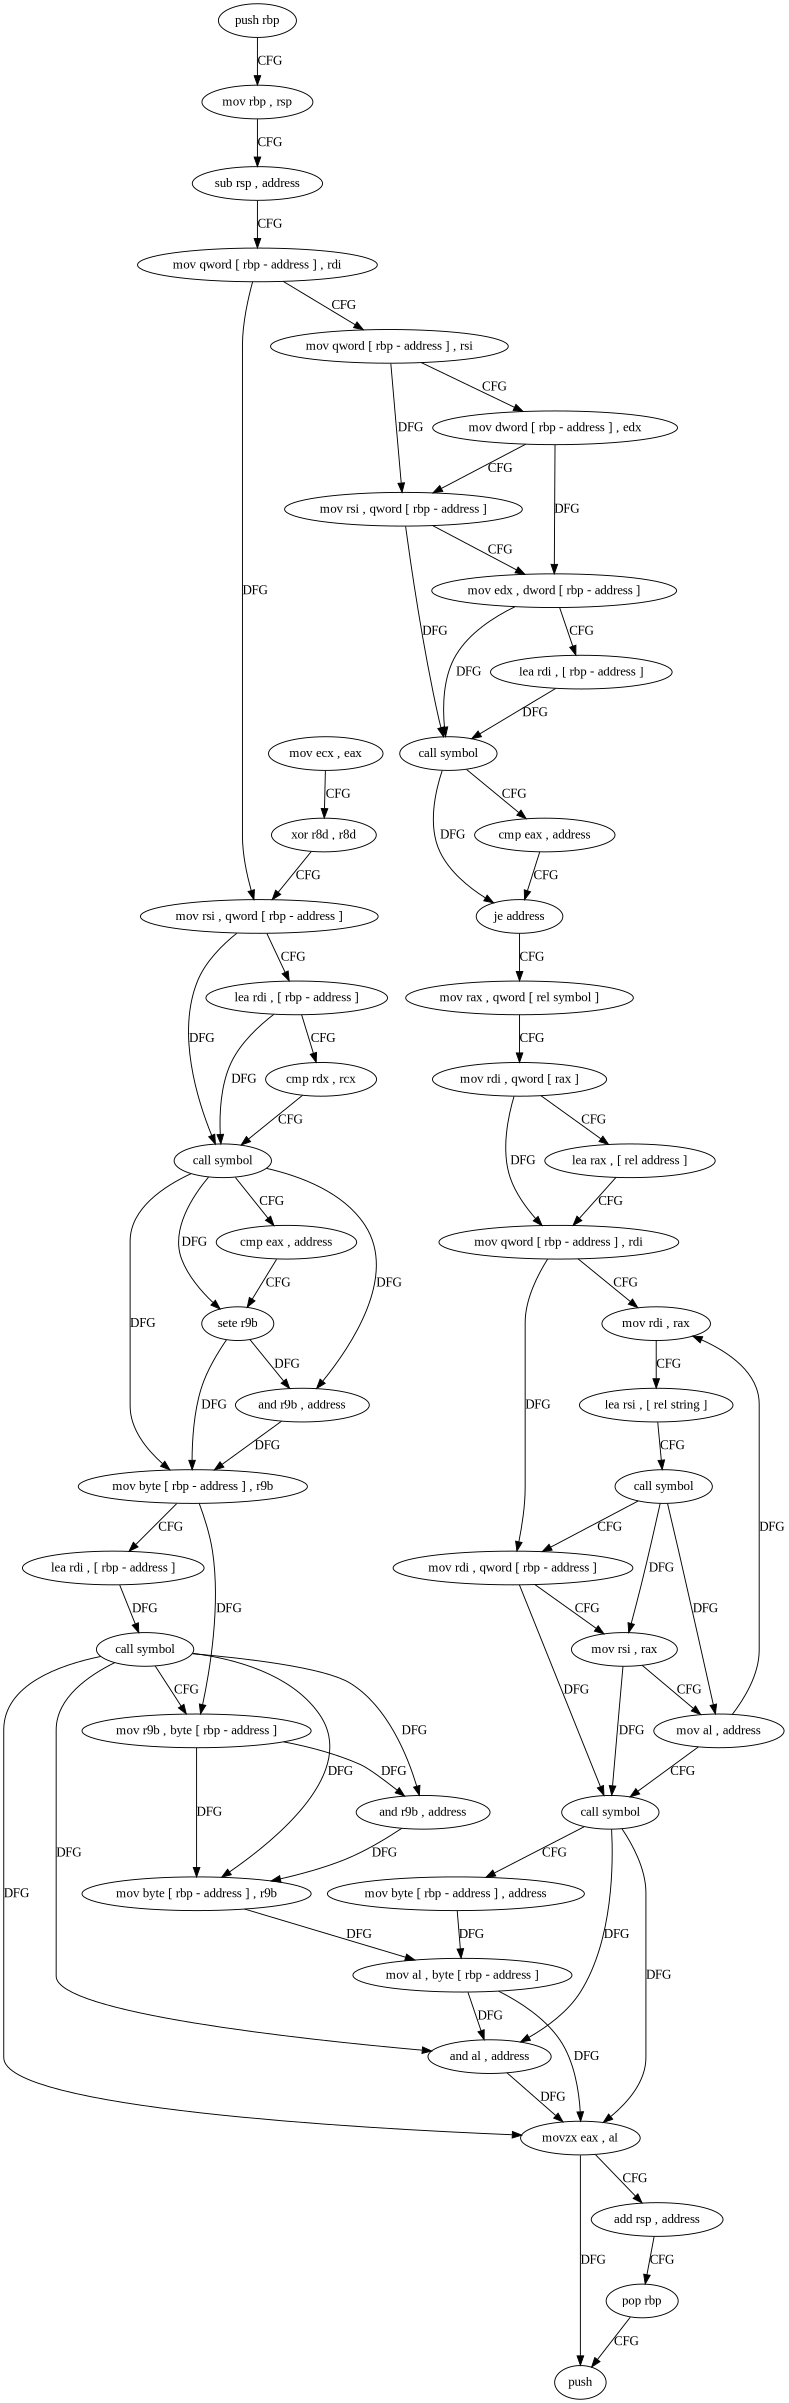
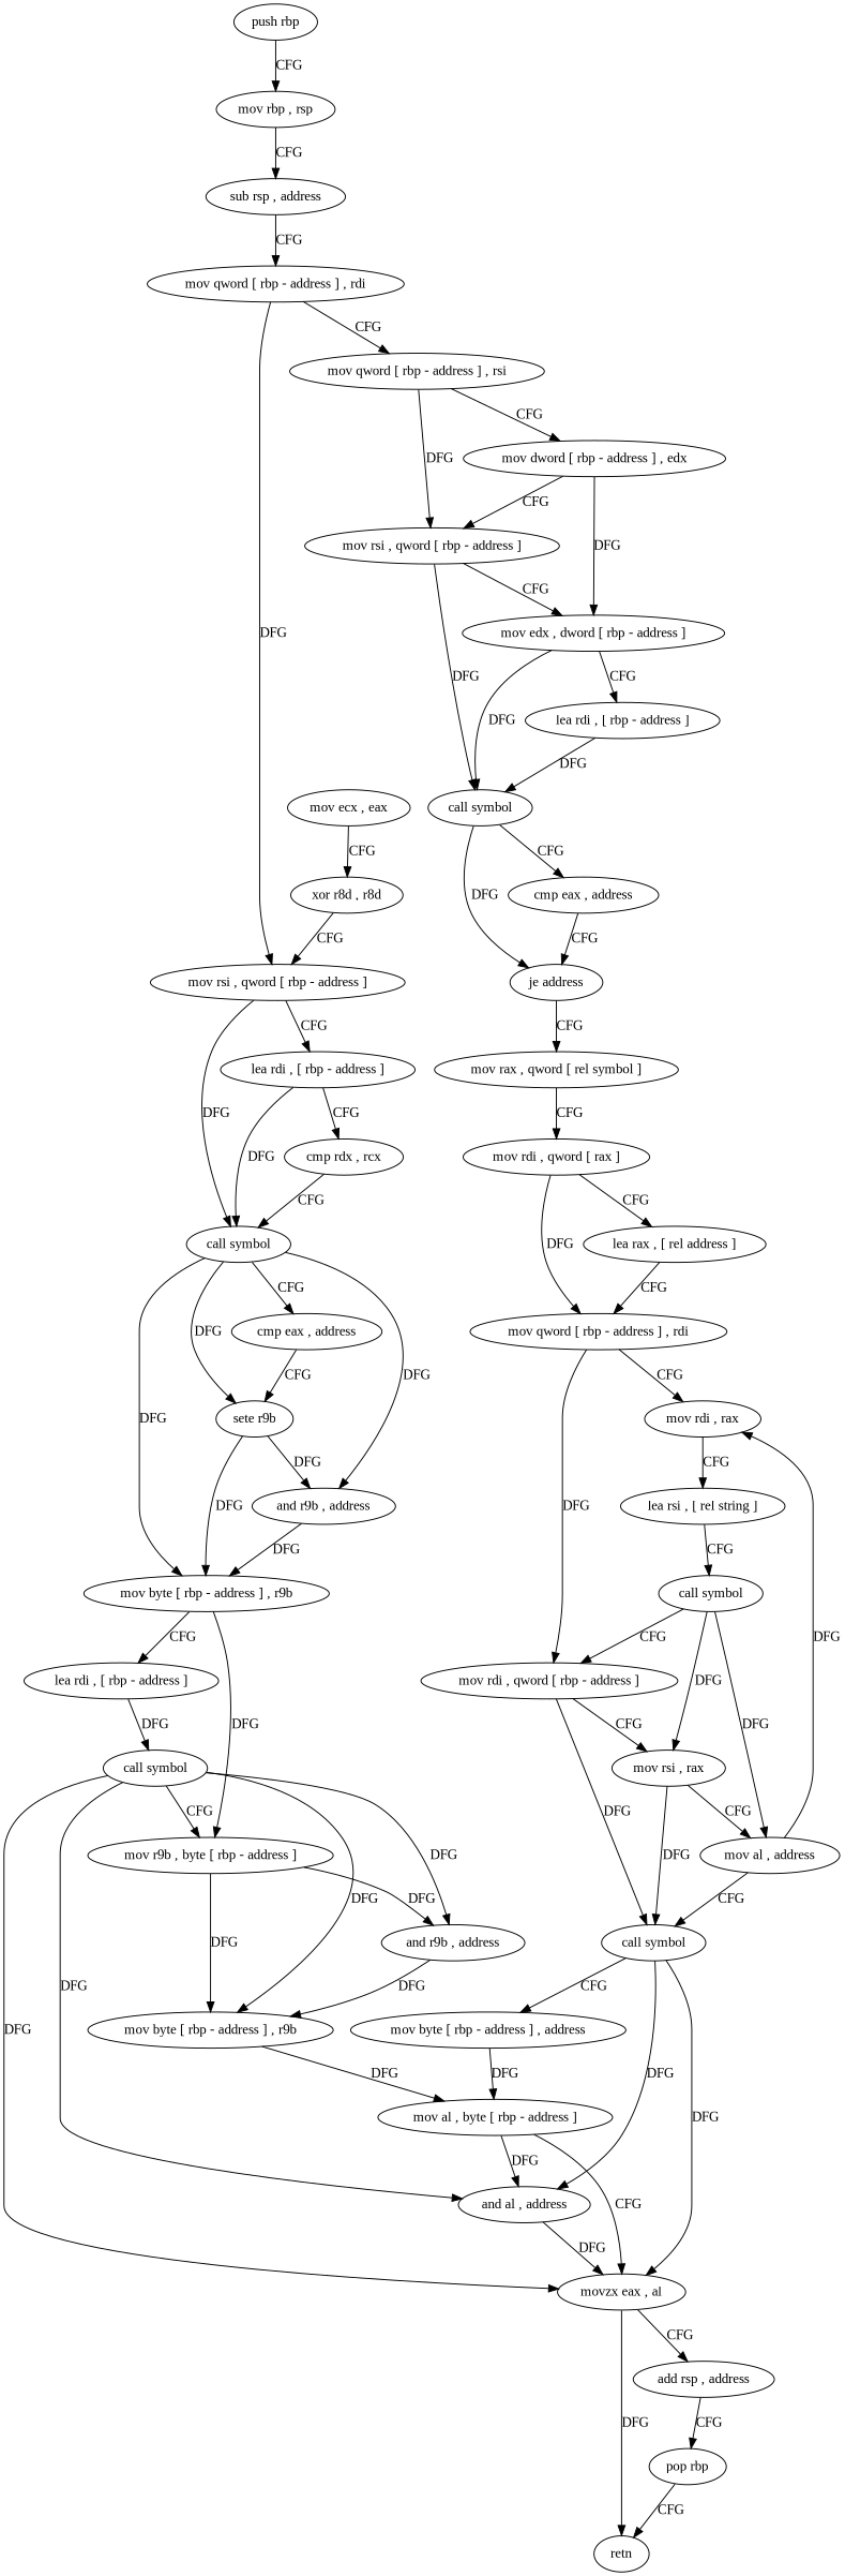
  digraph {
    fontname="Liberation Serif"
    node [fontname="Liberation Serif"]
    edge [fontname="Liberation Serif"]
    n1 [label="push rbp"]
    n2 [label="mov rbp , rsp"]
    n3 [label="sub rsp , address"]
    n4 [label="mov qword [ rbp - address ] , rdi"]
    n5 [label="mov qword [ rbp - address ] , rsi"]
    n6 [label="mov rsi , qword [ rbp - address ]"]
    n7 [label="mov dword [ rbp - address ] , edx"]
    n8 [label="mov rsi , qword [ rbp - address ]"]
    n9 [label="lea rdi , [ rbp - address ]"]
    n10 [label="call symbol"]
    n11 [label="mov edx , dword [ rbp - address ]"]
    n12 [label="call symbol"]
    n13 [label="lea rdi , [ rbp - address ]"]
    n14 [label="cmp eax , address"]
    n15 [label="je address"]
    n16 [label="mov rax , qword [ rel symbol ]"]
    n17 [label="mov rdi , qword [ rax ]"]
    n18 [label="mov ecx , eax"]
    n19 [label="xor r8d , r8d"]
    n20 [label="lea rax , [ rel address ]"]
    n21 [label="mov qword [ rbp - address ] , rdi"]
    n22 [label="cmp rdx , rcx"]
    n23 [label="cmp eax , address"]
    n24 [label="sete r9b"]
    n25 [label="and r9b , address"]
    n26 [label="mov byte [ rbp - address ] , r9b"]
    n27 [label="lea rdi , [ rbp - address ]"]
    n28 [label="mov r9b , byte [ rbp - address ]"]
    n29 [label="call symbol"]
    n30 [label="and r9b , address"]
    n31 [label="mov byte [ rbp - address ] , r9b"]
    n32 [label="and al , address"]
    n33 [label="movzx eax , al"]
    n34 [label="mov al , byte [ rbp - address ]"]
    n35 [label="add rsp , address"]
-   n36 [label=push]
+   n36 [label=retn]
    n37 [label="mov rdi , rax"]
    n38 [label="mov rdi , qword [ rbp - address ]"]
    n39 [label="lea rsi , [ rel string ]"]
    n40 [label="mov rsi , rax"]
    n41 [label="call symbol"]
    n42 [label="call symbol"]
    n43 [label="mov al , address"]
    n44 [label="mov byte [ rbp - address ] , address"]
    n45 [label="pop rbp"]
    n1 -> n2 [label=CFG]
    n2 -> n3 [label=CFG]
    n3 -> n4 [label=CFG]
    n4 -> n5 [label=CFG]
    n4 -> n6 [label=DFG]
    n5 -> n7 [label=CFG]
    n5 -> n8 [label=DFG]
    n6 -> n9 [label=CFG]
    n6 -> n10 [label=DFG]
    n7 -> n8 [label=CFG]
    n7 -> n11 [label=DFG]
    n8 -> n11 [label=CFG]
    n8 -> n12 [label=DFG]
    n9 -> n10 [label=DFG]
    n9 -> n22 [label=CFG]
    n10 -> n23 [label=CFG]
    n10 -> n24 [label=DFG]
    n10 -> n25 [label=DFG]
    n10 -> n26 [label=DFG]
    n11 -> n12 [label=DFG]
    n11 -> n13 [label=CFG]
    n12 -> n14 [label=CFG]
    n12 -> n15 [label=DFG]
    n13 -> n12 [label=DFG]
    n14 -> n15 [label=CFG]
    n15 -> n16 [label=CFG]
    n16 -> n17 [label=CFG]
    n17 -> n20 [label=CFG]
    n17 -> n21 [label=DFG]
    n18 -> n19 [label=CFG]
    n19 -> n6 [label=CFG]
    n20 -> n21 [label=CFG]
    n21 -> n37 [label=CFG]
    n21 -> n38 [label=DFG]
    n22 -> n10 [label=CFG]
    n23 -> n24 [label=CFG]
    n24 -> n25 [label=DFG]
    n24 -> n26 [label=DFG]
    n25 -> n26 [label=DFG]
    n26 -> n27 [label=CFG]
    n26 -> n28 [label=DFG]
    n27 -> n29 [label=DFG]
    n28 -> n30 [label=DFG]
    n28 -> n31 [label=DFG]
    n29 -> n28 [label=CFG]
    n29 -> n30 [label=DFG]
    n29 -> n31 [label=DFG]
    n29 -> n32 [label=DFG]
    n29 -> n33 [label=DFG]
    n30 -> n31 [label=DFG]
    n31 -> n34 [label=DFG]
    n32 -> n33 [label=DFG]
    n33 -> n35 [label=CFG]
    n33 -> n36 [label=DFG]
    n34 -> n32 [label=DFG]
-   n34 -> n33 [label=DFG]
+   n34 -> n33 [label=CFG]
    n35 -> n45 [label=CFG]
    n37 -> n39 [label=CFG]
    n38 -> n40 [label=CFG]
    n38 -> n41 [label=DFG]
    n39 -> n42 [label=CFG]
    n40 -> n41 [label=DFG]
    n40 -> n43 [label=CFG]
    n41 -> n32 [label=DFG]
    n41 -> n33 [label=DFG]
    n41 -> n44 [label=CFG]
    n42 -> n38 [label=CFG]
    n42 -> n40 [label=DFG]
    n42 -> n43 [label=DFG]
    n43 -> n37 [label=DFG]
    n43 -> n41 [label=CFG]
    n44 -> n34 [label=DFG]
    n45 -> n36 [label=CFG]
  }
